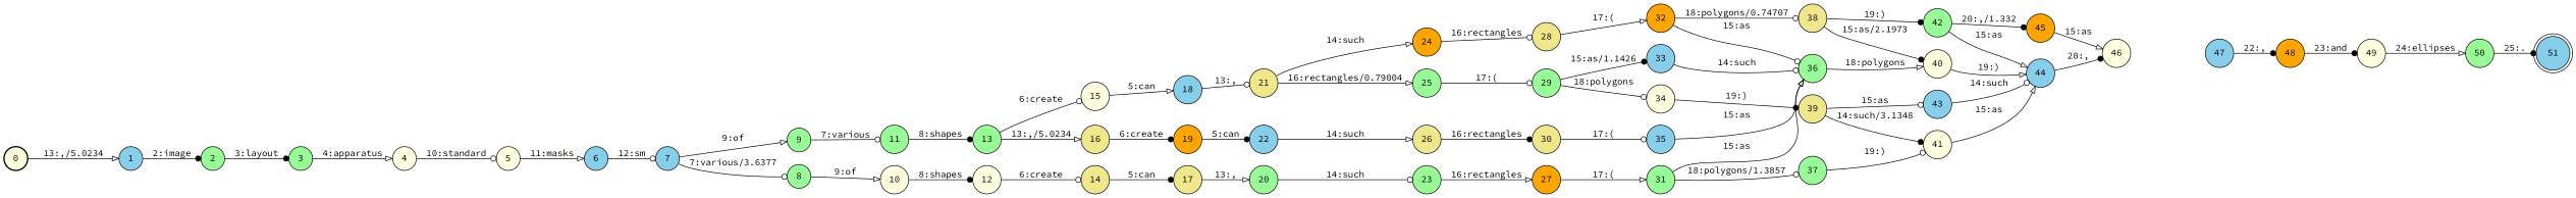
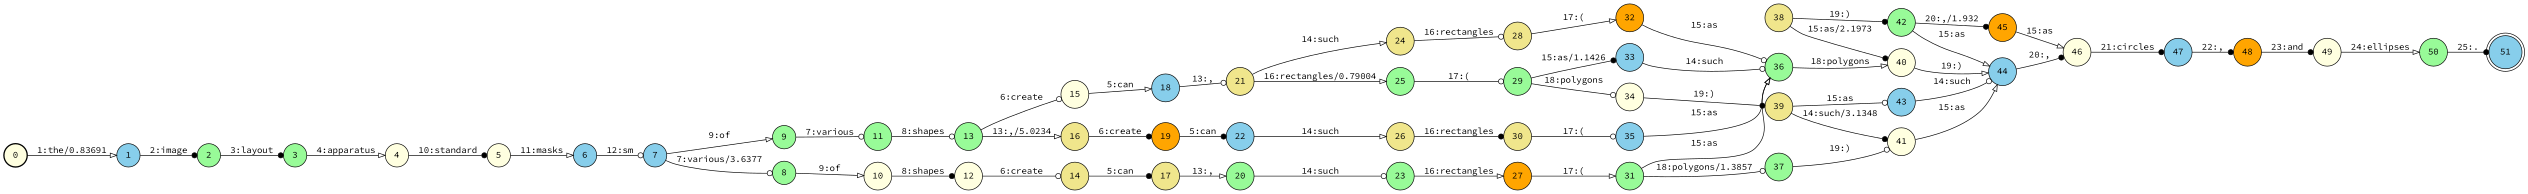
  digraph {
    fontname="Source Code Pro"
    nodesep=0.25
    rankdir=LR
    ranksep=0.4
    node [fillcolor=palegreen fontname="Source Code Pro" fontsize=14 shape=circle style="solid,filled"]
    edge [arrowhead=onormal fontname="Source Code Pro" fontsize=14]
    n1 [fillcolor=lightyellow label=0 style="bold,filled"]
    n2 [fillcolor=skyblue label=1]
    n3 [label=2]
    n4 [label=3]
    n5 [fillcolor=lightyellow label=4]
    n6 [fillcolor=lightyellow label=5]
    n7 [fillcolor=skyblue label=6]
    n8 [fillcolor=skyblue label=7]
    n9 [label=8]
    n10 [label=9]
    n11 [fillcolor=lightyellow label=10]
    n12 [label=11]
    n13 [fillcolor=lightyellow label=12]
    n14 [label=13]
    n15 [fillcolor=khaki label=14]
    n16 [fillcolor=lightyellow label=15]
    n17 [fillcolor=khaki label=16]
    n18 [fillcolor=khaki label=17]
    n19 [fillcolor=skyblue label=18]
    n20 [fillcolor=orange label=19]
    n21 [label=20]
    n22 [fillcolor=khaki label=21]
    n23 [fillcolor=skyblue label=22]
    n24 [label=23]
-   n25 [fillcolor=orange label=24]
+   n25 [fillcolor=khaki label=24]
    n26 [label=25]
    n27 [fillcolor=khaki label=26]
    n28 [fillcolor=orange label=27]
    n29 [fillcolor=khaki label=28]
    n30 [label=29]
    n31 [fillcolor=khaki label=30]
    n32 [label=31]
    n33 [fillcolor=orange label=32]
    n34 [fillcolor=skyblue label=33]
    n35 [fillcolor=lightyellow label=34]
    n36 [fillcolor=skyblue label=35]
    n37 [label=36]
    n38 [label=37]
    n39 [fillcolor=khaki label=38]
    n40 [fillcolor=khaki label=39]
    n41 [fillcolor=lightyellow label=40]
    n42 [fillcolor=lightyellow label=41]
    n43 [label=42]
    n44 [fillcolor=skyblue label=43]
    n45 [fillcolor=skyblue label=44]
    n46 [fillcolor=orange label=45]
    n47 [fillcolor=lightyellow label=46]
    n48 [fillcolor=skyblue label=47]
    n49 [fillcolor=orange label=48]
    n50 [fillcolor=lightyellow label=49]
    n51 [label=50]
    n52 [fillcolor=skyblue label=51 shape=doublecircle]
-   n1 -> n2 [label="13:,/5.0234"]
+   n1 -> n2 [label="1:the/0.83691"]
    n2 -> n3 [arrowhead=dot label="2:image"]
    n3 -> n4 [arrowhead=dot label="3:layout"]
    n4 -> n5 [label="4:apparatus"]
-   n5 -> n6 [arrowhead=odot label="10:standard"]
+   n5 -> n6 [arrowhead=dot label="10:standard"]
    n6 -> n7 [label="11:masks"]
    n7 -> n8 [arrowhead=odot label="12:sm"]
    n8 -> n9 [arrowhead=odot label="7:various/3.6377"]
    n8 -> n10 [label="9:of"]
    n9 -> n11 [label="9:of"]
    n10 -> n12 [arrowhead=odot label="7:various"]
    n11 -> n13 [arrowhead=dot label="8:shapes"]
-   n12 -> n14 [arrowhead=dot label="8:shapes"]
+   n12 -> n14 [arrowhead=odot label="8:shapes"]
    n13 -> n15 [arrowhead=odot label="6:create"]
    n14 -> n16 [arrowhead=odot label="6:create"]
    n14 -> n17 [label="13:,/5.0234"]
    n15 -> n18 [arrowhead=dot label="5:can"]
    n16 -> n19 [label="5:can"]
    n17 -> n20 [arrowhead=dot label="6:create"]
    n18 -> n21 [label="13:,"]
    n19 -> n22 [arrowhead=odot label="13:,"]
    n20 -> n23 [arrowhead=dot label="5:can"]
    n21 -> n24 [arrowhead=odot label="14:such"]
    n22 -> n25 [label="14:such"]
    n22 -> n26 [label="16:rectangles/0.79004"]
    n23 -> n27 [label="14:such"]
    n24 -> n28 [label="16:rectangles"]
    n25 -> n29 [arrowhead=odot label="16:rectangles"]
    n26 -> n30 [arrowhead=odot label="17:("]
    n27 -> n31 [arrowhead=dot label="16:rectangles"]
    n28 -> n32 [label="17:("]
    n29 -> n33 [label="17:("]
    n30 -> n34 [arrowhead=dot label="15:as/1.1426"]
    n30 -> n35 [arrowhead=odot label="18:polygons"]
    n31 -> n36 [arrowhead=odot label="17:("]
    n32 -> n37 [label="15:as"]
    n32 -> n38 [arrowhead=odot label="18:polygons/1.3857"]
    n33 -> n37 [arrowhead=odot label="15:as"]
-   n33 -> n39 [arrowhead=odot label="18:polygons/0.74707"]
    n34 -> n37 [arrowhead=odot label="14:such"]
    n35 -> n40 [arrowhead=dot label="19:)"]
    n36 -> n37 [label="15:as"]
    n37 -> n41 [label="18:polygons"]
    n38 -> n42 [arrowhead=odot label="19:)"]
    n39 -> n41 [arrowhead=dot label="15:as/2.1973"]
    n39 -> n43 [arrowhead=dot label="19:)"]
    n40 -> n42 [arrowhead=dot label="14:such/3.1348"]
    n40 -> n44 [arrowhead=odot label="15:as"]
    n41 -> n45 [label="19:)"]
    n42 -> n45 [label="15:as"]
    n43 -> n45 [label="15:as"]
-   n43 -> n46 [arrowhead=dot label="20:,/1.332"]
+   n43 -> n46 [arrowhead=dot label="20:,/1.932"]
    n44 -> n45 [arrowhead=odot label="14:such"]
    n45 -> n47 [arrowhead=dot label="20:,"]
    n46 -> n47 [label="15:as"]
+   n47 -> n48 [arrowhead=dot label="21:circles"]
    n48 -> n49 [arrowhead=dot label="22:,"]
    n49 -> n50 [arrowhead=dot label="23:and"]
    n50 -> n51 [label="24:ellipses"]
    n51 -> n52 [arrowhead=dot label="25:."]
  }
